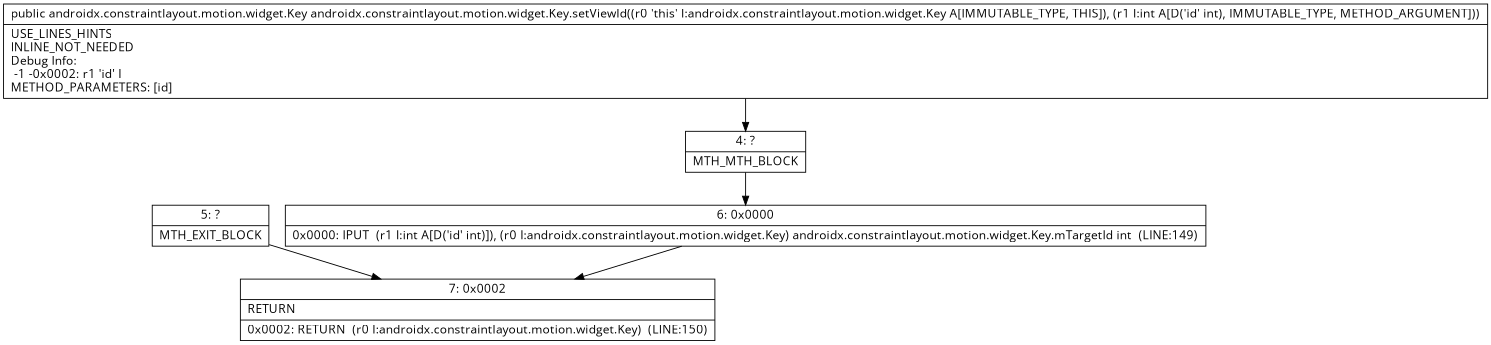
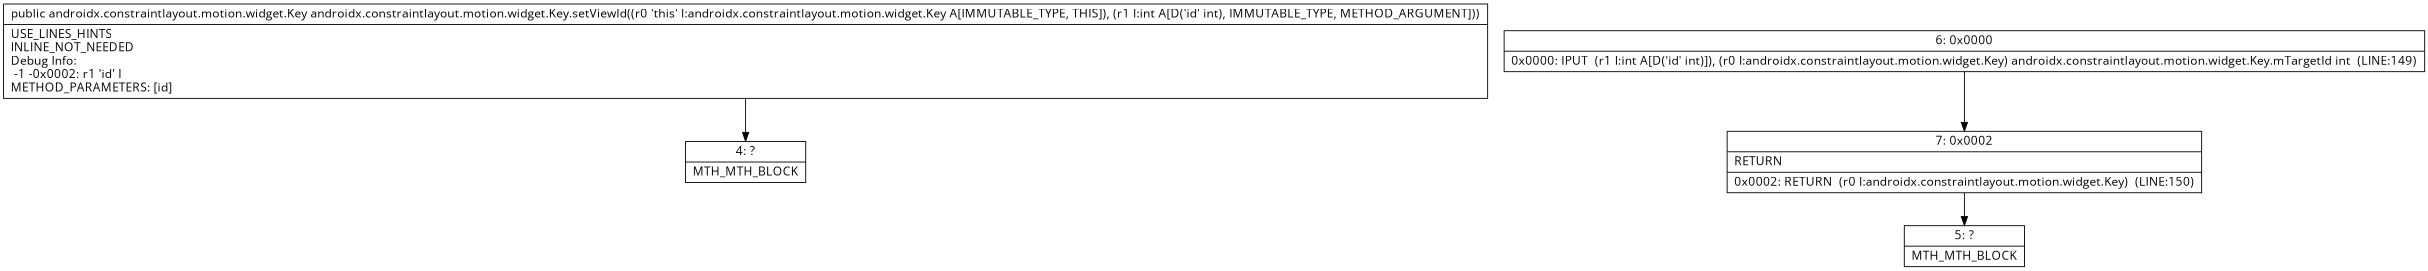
  digraph {
    fontname="Open Sans"
    node [fontname="Open Sans" shape=record]
    edge [fontname="Open Sans"]
    n1 [label="{4\:\ ?|MTH_MTH_BLOCK\l}"]
    n2 [label="{6\:\ 0x0000|0x0000: IPUT  (r1 I:int A[D('id' int)]), (r0 I:androidx.constraintlayout.motion.widget.Key) androidx.constraintlayout.motion.widget.Key.mTargetId int  (LINE:149)\l}"]
    n3 [label="{7\:\ 0x0002|RETURN\l|0x0002: RETURN  (r0 I:androidx.constraintlayout.motion.widget.Key)  (LINE:150)\l}"]
-   n4 [label="{5\:\ ?|MTH_EXIT_BLOCK\l}"]
+   n4 [label="{5\:\ ?|MTH_MTH_BLOCK\l}"]
    n5 [label="{public androidx.constraintlayout.motion.widget.Key androidx.constraintlayout.motion.widget.Key.setViewId((r0 'this' I:androidx.constraintlayout.motion.widget.Key A[IMMUTABLE_TYPE, THIS]), (r1 I:int A[D('id' int), IMMUTABLE_TYPE, METHOD_ARGUMENT]))  | USE_LINES_HINTS\lINLINE_NOT_NEEDED\lDebug Info:\l  \-1 \-0x0002: r1 'id' I\lMETHOD_PARAMETERS: [id]\l}"]
-   n1 -> n2
    n2 -> n3
-   n4 -> n3
+   n3 -> n4
    n5 -> n1
  }
